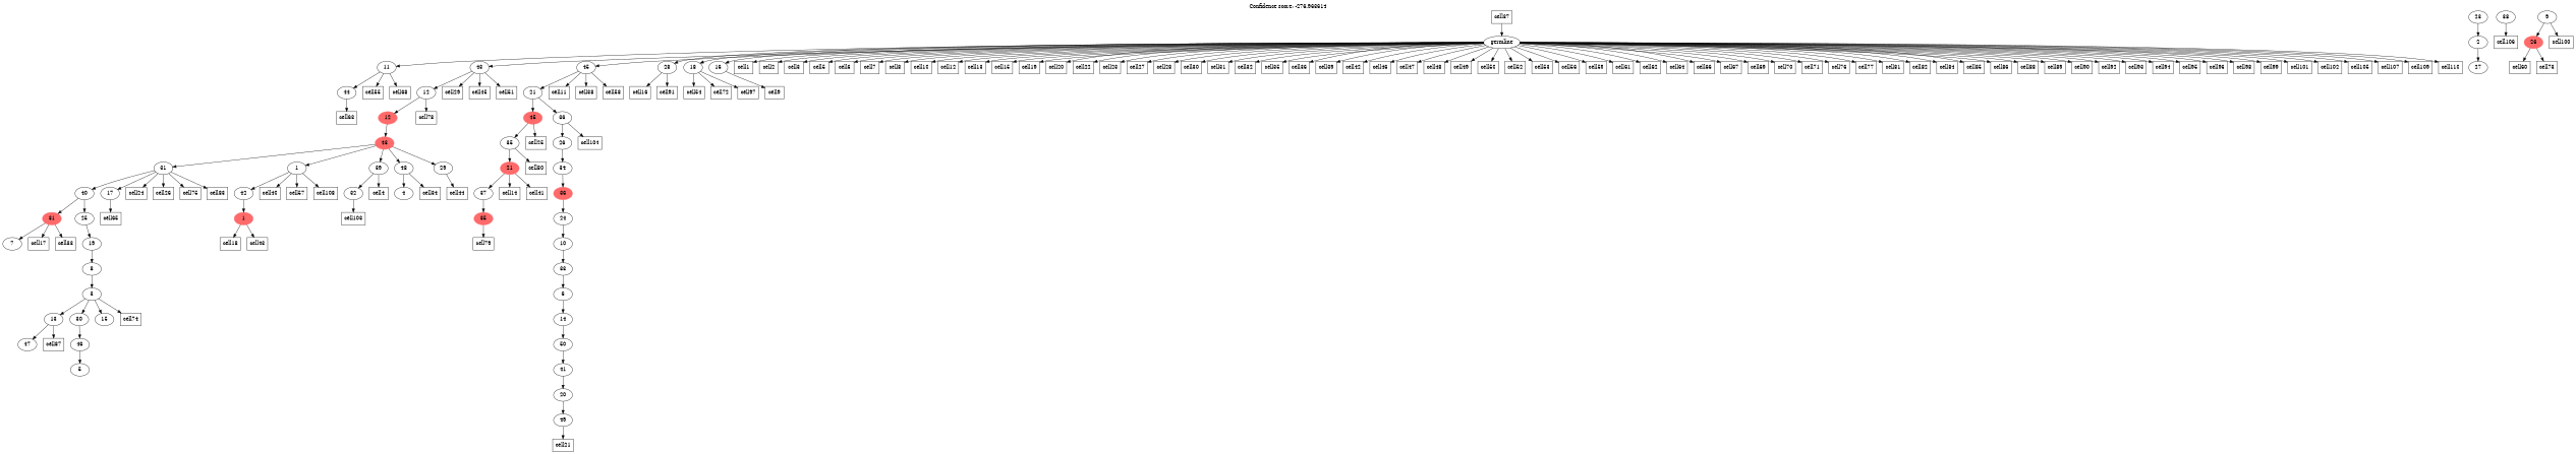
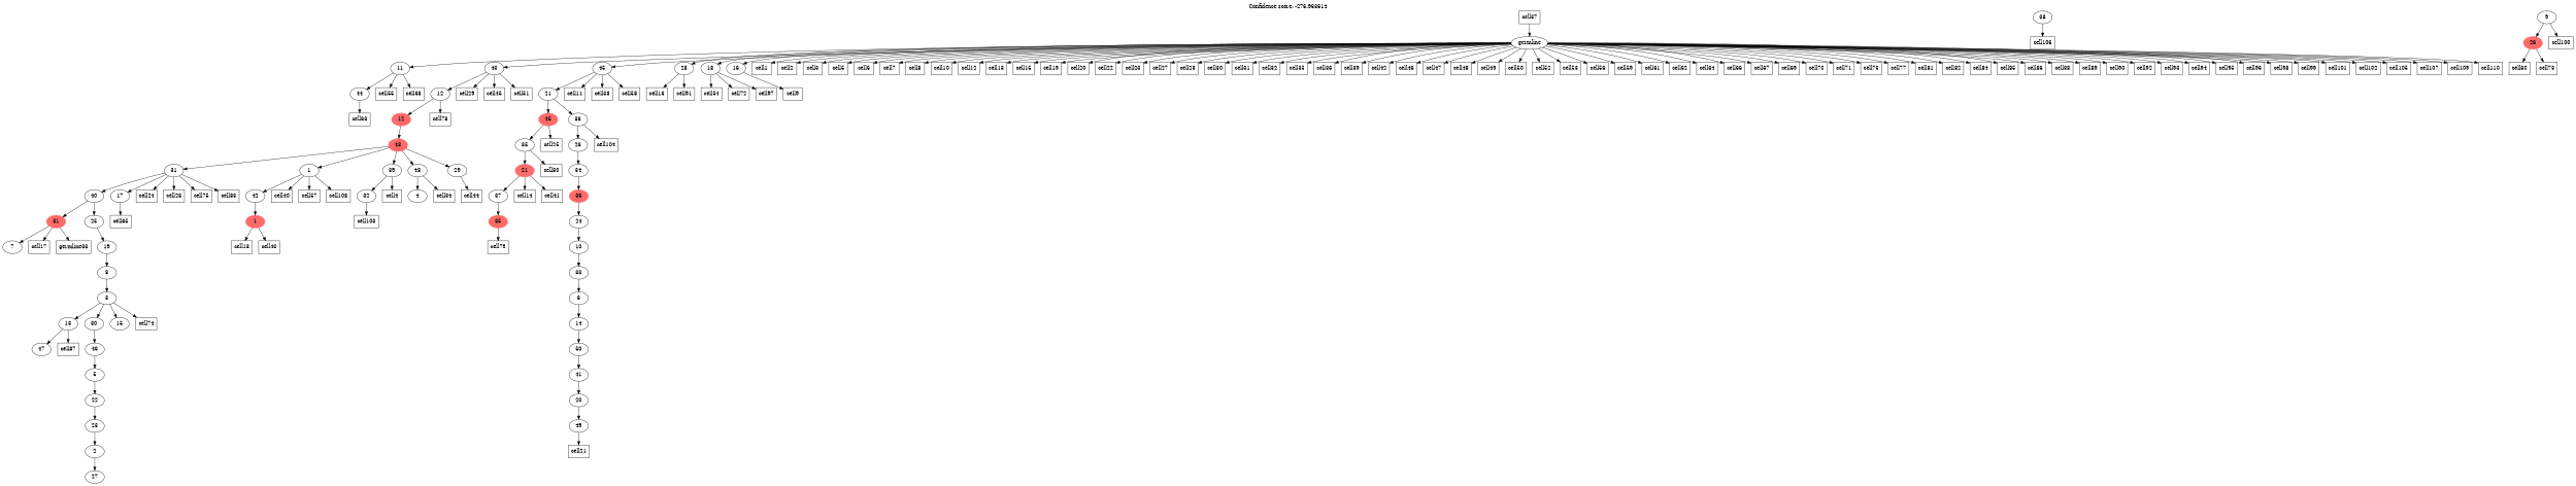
  digraph {
    label="Confidence score: -276.963614"
    labelloc=t
    node [shape=box]
    n1 [label=11 shape=""]
    n2 [label=44 shape=""]
    cell55
    cell68
    cell63
    n6 [color=indianred1 label=31 style=filled shape=""]
    n7 [label=7 shape=""]
    cell17
-   cell33
+   cell33 [label=germline33]
    n10 [label=13 shape=""]
    n11 [label=47 shape=""]
    cell87
    n13 [label=27 shape=""]
    n14 [label=38 shape=""]
    cell106
    n16 [label=2 shape=""]
    n17 [label=23 shape=""]
+   n18 [label=22 shape=""]
    n19 [label=5 shape=""]
    n20 [label=46 shape=""]
    n21 [label=30 shape=""]
    n22 [label=3 shape=""]
    n23 [label=15 shape=""]
    cell74
    n25 [label=8 shape=""]
    n26 [label=19 shape=""]
    n27 [label=25 shape=""]
    n28 [label=40 shape=""]
    n29 [label=31 shape=""]
    n30 [label=17 shape=""]
    cell24
    cell26
    cell75
    cell83
    cell65
    n36 [label=42 shape=""]
    n37 [color=indianred1 label=1 style=filled shape=""]
    cell18
    cell43
    n40 [label=1 shape=""]
    cell40
    cell57
    cell108
    n44 [label=39 shape=""]
    n45 [label=32 shape=""]
    cell4
    cell103
    n48 [label=48 shape=""]
    n49 [label=4 shape=""]
    cell34
    n51 [color=indianred1 label=43 style=filled shape=""]
    n52 [label=29 shape=""]
    cell44
    n54 [color=indianred1 label=12 style=filled shape=""]
    n55 [label=12 shape=""]
    cell78
    n57 [label=43 shape=""]
    cell29
    cell45
    cell51
    n61 [label=37 shape=""]
    n62 [color=indianred1 label=35 style=filled shape=""]
    cell79
    n64 [color=indianred1 label=21 style=filled shape=""]
    cell14
    cell41
    n67 [label=35 shape=""]
    cell80
    n69 [color=indianred1 label=45 style=filled shape=""]
    cell25
    n71 [label=9 shape=""]
    n72 [color=indianred1 label=26 style=filled shape=""]
    cell100
    cell60
    cell73
    n76 [label=49 shape=""]
    cell21
    n78 [label=20 shape=""]
    n79 [label=41 shape=""]
    n80 [label=50 shape=""]
    n81 [label=14 shape=""]
    n82 [label=6 shape=""]
    n83 [label=33 shape=""]
    n84 [label=10 shape=""]
    n85 [label=24 shape=""]
    n86 [color=indianred1 label=36 style=filled shape=""]
    n87 [label=34 shape=""]
    n88 [label=26 shape=""]
    n89 [label=36 shape=""]
    cell104
    n91 [label=21 shape=""]
    n92 [label=45 shape=""]
    cell11
    cell38
    cell58
    n96 [label=germline shape=""]
    n97 [label=28 shape=""]
    n98 [label=18 shape=""]
    n99 [label=16 shape=""]
    cell1
    cell2
    cell3
    cell5
    cell6
    cell7
    cell8
    cell10
    cell12
    cell13
    cell15
    cell19
    cell20
    cell22
    cell23
    cell27
    cell28
    cell30
    cell31
    cell32
    cell35
    cell36
    cell39
    cell42
    cell46
    cell47
    cell48
    cell49
    cell50
    cell52
    cell53
    cell56
    cell59
    cell61
    cell62
    cell64
    cell66
    cell67
    cell69
    cell70
    cell71
    cell76
    cell77
    cell81
    cell82
    cell84
    cell85
    cell86
    cell88
    cell89
    cell90
    cell92
    cell93
    cell94
    cell95
    cell96
    cell98
    cell99
    cell101
    cell102
    cell105
    cell107
    cell109
    cell110
    cell16
    cell91
    cell54
    cell72
    cell97
    cell9
    cell37
    n1 -> n2
    n1 -> cell55
    n1 -> cell68
    n2 -> cell63
    n6 -> n7
    n6 -> cell17
    n6 -> cell33
    n10 -> n11
    n10 -> cell87
    n14 -> cell106
    n16 -> n13
    n17 -> n16
+   n18 -> n17
+   n19 -> n18
    n20 -> n19
    n21 -> n20
    n22 -> n10
    n22 -> n21
    n22 -> n23
    n22 -> cell74
    n25 -> n22
    n26 -> n25
    n27 -> n26
    n28 -> n6
    n28 -> n27
    n29 -> n28
    n29 -> n30
    n29 -> cell24
    n29 -> cell26
    n29 -> cell75
    n29 -> cell83
    n30 -> cell65
    n36 -> n37
    n37 -> cell18
    n37 -> cell43
    n40 -> n36
    n40 -> cell40
    n40 -> cell57
    n40 -> cell108
    n44 -> n45
    n44 -> cell4
    n45 -> cell103
    n48 -> n49
    n48 -> cell34
    n51 -> n29
    n51 -> n40
    n51 -> n44
    n51 -> n48
    n51 -> n52
    n52 -> cell44
    n54 -> n51
    n55 -> n54
    n55 -> cell78
    n57 -> n55
    n57 -> cell29
    n57 -> cell45
    n57 -> cell51
    n61 -> n62
    n62 -> cell79
    n64 -> n61
    n64 -> cell14
    n64 -> cell41
    n67 -> n64
    n67 -> cell80
    n69 -> n67
    n69 -> cell25
    n71 -> n72
    n71 -> cell100
    n72 -> cell60
    n72 -> cell73
    n76 -> cell21
    n78 -> n76
    n79 -> n78
    n80 -> n79
    n81 -> n80
    n82 -> n81
    n83 -> n82
    n84 -> n83
    n85 -> n84
    n86 -> n85
    n87 -> n86
    n88 -> n87
    n89 -> n88
    n89 -> cell104
    n91 -> n69
    n91 -> n89
    n92 -> n91
    n92 -> cell11
    n92 -> cell38
    n92 -> cell58
    n96 -> n1
    n96 -> n57
    n96 -> n92
    n96 -> n97
    n96 -> n98
    n96 -> n99
    n96 -> cell1
    n96 -> cell2
    n96 -> cell3
    n96 -> cell5
    n96 -> cell6
    n96 -> cell7
    n96 -> cell8
    n96 -> cell10
    n96 -> cell12
    n96 -> cell13
    n96 -> cell15
    n96 -> cell19
    n96 -> cell20
    n96 -> cell22
    n96 -> cell23
    n96 -> cell27
    n96 -> cell28
    n96 -> cell30
    n96 -> cell31
    n96 -> cell32
    n96 -> cell35
    n96 -> cell36
    n96 -> cell39
    n96 -> cell42
    n96 -> cell46
    n96 -> cell47
    n96 -> cell48
    n96 -> cell49
    n96 -> cell50
    n96 -> cell52
    n96 -> cell53
    n96 -> cell56
    n96 -> cell59
    n96 -> cell61
    n96 -> cell62
    n96 -> cell64
    n96 -> cell66
    n96 -> cell67
    n96 -> cell69
    n96 -> cell70
    n96 -> cell71
    n96 -> cell76
    n96 -> cell77
    n96 -> cell81
    n96 -> cell82
    n96 -> cell84
    n96 -> cell85
    n96 -> cell86
    n96 -> cell88
    n96 -> cell89
    n96 -> cell90
    n96 -> cell92
    n96 -> cell93
    n96 -> cell94
    n96 -> cell95
    n96 -> cell96
    n96 -> cell98
    n96 -> cell99
    n96 -> cell101
    n96 -> cell102
    n96 -> cell105
    n96 -> cell107
    n96 -> cell109
    n96 -> cell110
    n97 -> cell16
    n97 -> cell91
    n98 -> cell54
    n98 -> cell72
    n98 -> cell97
    n99 -> cell9
    cell37 -> n96
  }
